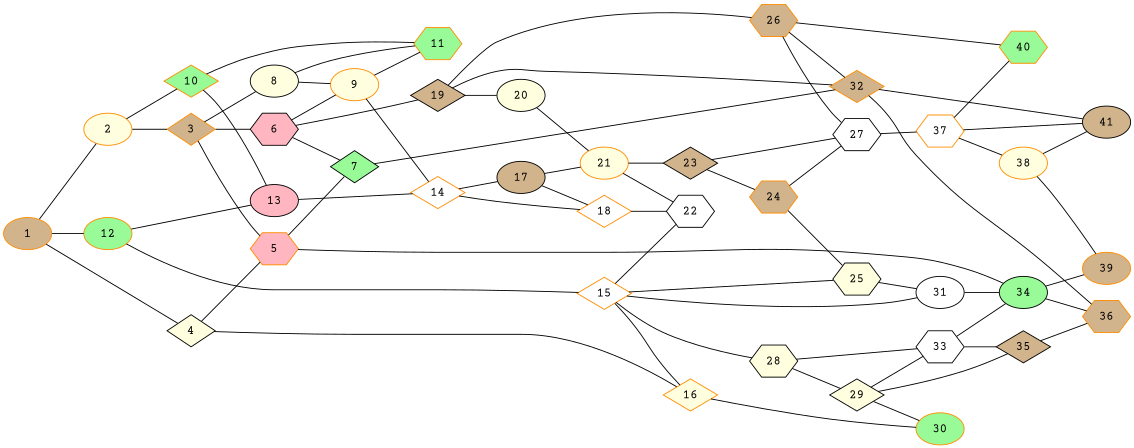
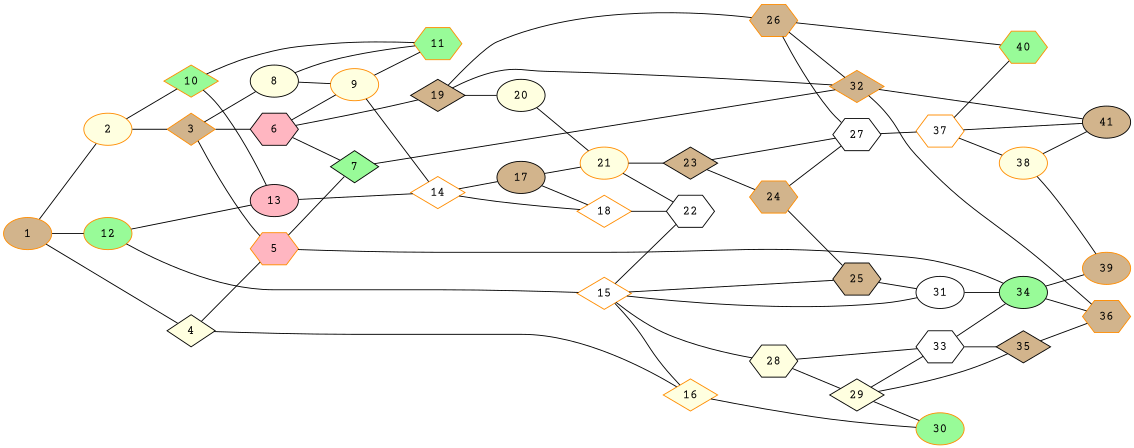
  graph {
    fontname="Courier Prime"
    rankdir=LR
    node [color=darkorange fillcolor=tan fontname="Courier Prime" shape=ellipse style=filled]
    edge [fontname="Courier Prime" weight=1.0]
    2 [fillcolor=lightyellow]
    1
    4 [color=black fillcolor=lightyellow shape=diamond]
    12 [fillcolor=palegreen]
    3 [shape=diamond]
    10 [fillcolor=palegreen shape=diamond]
    5 [fillcolor=lightpink shape=hexagon]
    16 [fillcolor=lightyellow shape=diamond]
    13 [color=black fillcolor=lightpink]
    15 [fillcolor=white shape=diamond]
    6 [color=black fillcolor=lightpink shape=hexagon]
    8 [color=black fillcolor=lightyellow]
    11 [fillcolor=palegreen shape=hexagon]
    7 [color=black fillcolor=palegreen shape=diamond]
    34 [color=black fillcolor=palegreen]
    9 [fillcolor=lightyellow]
    19 [color=black shape=diamond]
    30 [fillcolor=palegreen]
    32 [shape=diamond]
    36 [shape=hexagon]
    14 [fillcolor=white shape=diamond]
    20 [color=black fillcolor=lightyellow]
    26 [shape=hexagon]
    41 [color=black]
    17 [color=black]
    18 [fillcolor=white shape=diamond]
    22 [color=black fillcolor=white shape=hexagon]
-   25 [color=black fillcolor=lightyellow shape=hexagon]
+   25 [color=black shape=hexagon]
    28 [color=black fillcolor=lightyellow shape=hexagon]
    31 [color=black fillcolor=white]
    21 [fillcolor=lightyellow]
    29 [color=black fillcolor=lightyellow shape=diamond]
    33 [color=black fillcolor=white shape=hexagon]
    23 [color=black shape=diamond]
    27 [color=black fillcolor=white shape=hexagon]
    40 [fillcolor=palegreen shape=hexagon]
    24 [shape=hexagon]
    37 [fillcolor=white shape=hexagon]
    38 [fillcolor=lightyellow]
    35 [color=black shape=diamond]
    39
    2 -- 3
    2 -- 10
    1 -- 2
    1 -- 4
    1 -- 12 [weight=2.0]
    4 -- 5
    4 -- 16
    12 -- 13
    12 -- 15
    3 -- 5
    3 -- 6
    3 -- 8 [weight=2.0]
    10 -- 13
    10 -- 11
    5 -- 7
    5 -- 34
    16 -- 30
    13 -- 14
    15 -- 16
    15 -- 22
    15 -- 25
    15 -- 28
    15 -- 31
    6 -- 7 [weight=2.0]
    6 -- 9
    6 -- 19 [weight=2.0]
    8 -- 11 [weight=2.0]
    8 -- 9
    7 -- 32
    34 -- 36
    34 -- 39 [weight=2.0]
    9 -- 11
    9 -- 14
    19 -- 32
    19 -- 20 [weight=2.0]
    19 -- 26
    32 -- 36
    32 -- 41
    14 -- 17
    14 -- 18
    20 -- 21 [weight=2.0]
    26 -- 32
    26 -- 27
    26 -- 40
    17 -- 18
    17 -- 21
    18 -- 22
    25 -- 31
    28 -- 29
    28 -- 33
    31 -- 34
    21 -- 22
    21 -- 23 [weight=2.0]
    29 -- 30 [weight=2.0]
    29 -- 33 [weight=2.0]
    29 -- 35
    33 -- 34 [weight=2.0]
    33 -- 35
    23 -- 27
    23 -- 24
    27 -- 37 [weight=2.0]
    24 -- 25
    24 -- 27
    37 -- 41
    37 -- 40 [weight=2.0]
    37 -- 38
    38 -- 41
    38 -- 39
    35 -- 36
  }
